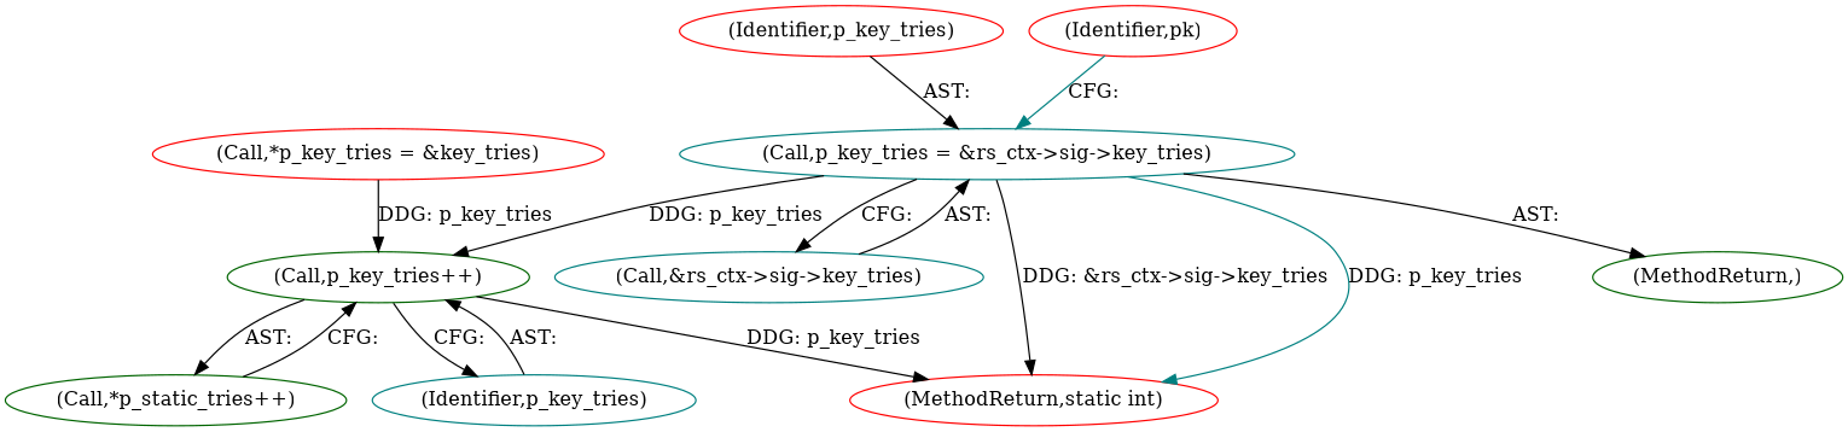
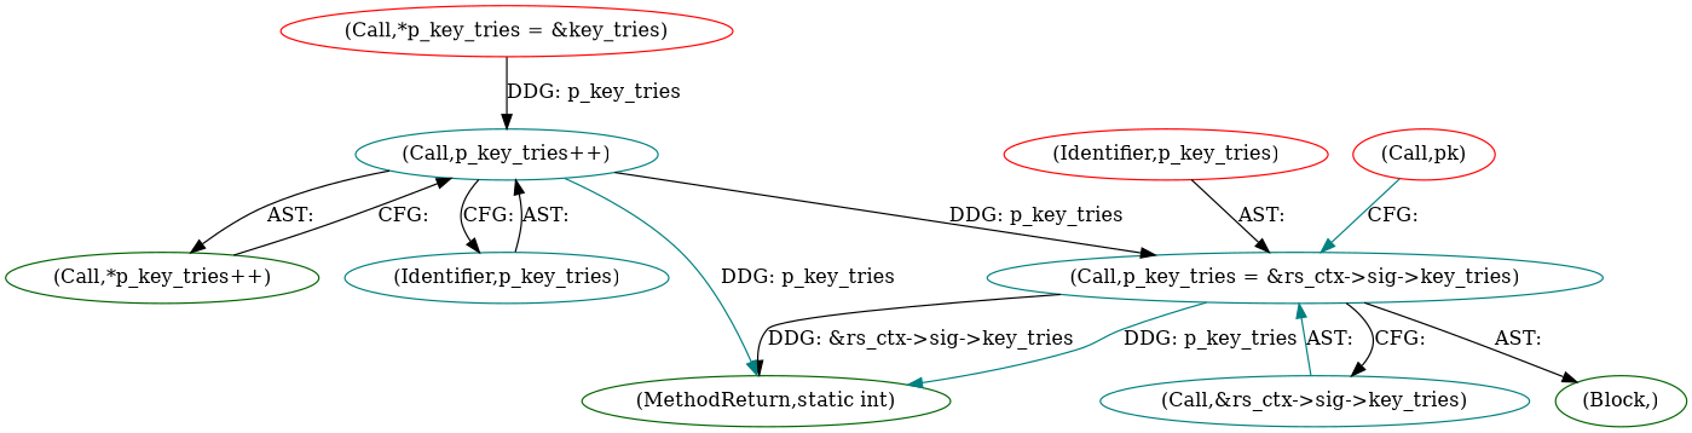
  digraph {
    node [color=darkgreen]
    edge [color=black]
    n1 [color=teal label="(Call,p_key_tries = &rs_ctx->sig->key_tries)"]
-   n2 [label="(Call,p_key_tries++)"]
+   n2 [color=teal label="(Call,p_key_tries++)"]
    n3 [color=teal label="(Call,&rs_ctx->sig->key_tries)"]
-   n4 [color=red label="(MethodReturn,static int)"]
-   n5 [label="(MethodReturn,)"]
-   n6 [label="(Call,*p_static_tries++)"]
+   n4 [label="(MethodReturn,static int)"]
+   n5 [label="(Block,)"]
+   n6 [label="(Call,*p_key_tries++)"]
    n7 [color=teal label="(Identifier,p_key_tries)"]
    n8 [color=red label="(Call,*p_key_tries = &key_tries)"]
    n9 [color=red label="(Identifier,p_key_tries)"]
-   n10 [color=red label="(Identifier,pk)"]
-   n1 -> n2 [label="DDG: p_key_tries"]
+   n10 [color=red label="(Call,pk)"]
+   n2 -> n1 [label="DDG: p_key_tries"]
    n1 -> n3 [label="CFG: "]
    n1 -> n4 [label="DDG: &rs_ctx->sig->key_tries"]
    n1 -> n4 [color=teal label="DDG: p_key_tries"]
    n1 -> n5 [label="AST: "]
-   n2 -> n4 [label="DDG: p_key_tries"]
+   n2 -> n4 [color=teal label="DDG: p_key_tries"]
    n2 -> n6 [label="AST: "]
    n2 -> n7 [label="CFG: "]
-   n3 -> n1 [label="AST: "]
+   n3 -> n1 [color=teal label="AST: "]
    n6 -> n2 [label="CFG: "]
    n7 -> n2 [label="AST: "]
    n8 -> n2 [label="DDG: p_key_tries"]
    n9 -> n1 [label="AST: "]
    n10 -> n1 [color=teal label="CFG: "]
  }
